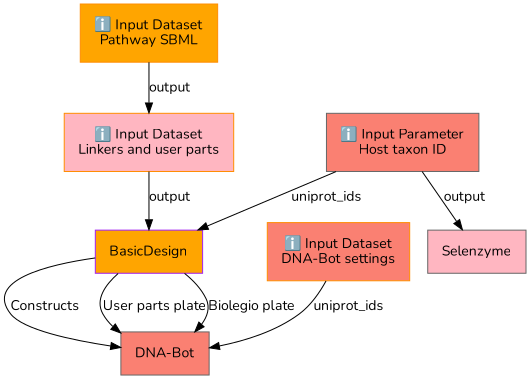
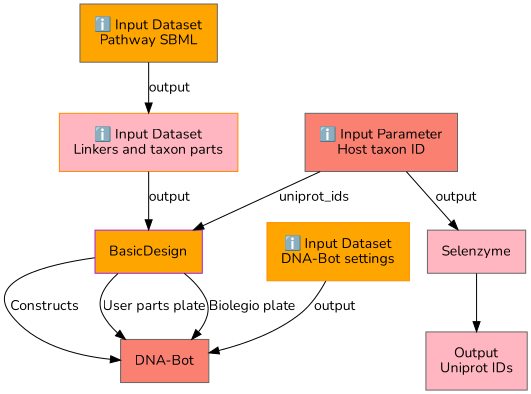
  digraph {
    fontname=Nunito
    node [color=gray40 fillcolor=lightpink fontname=Nunito margin="0.2,0.2" shape=box style=filled]
    edge [fontname=Nunito]
-   n1 [color=darkorange fillcolor=orange label="ℹ️ Input Dataset\nPathway SBML"]
-   n2 [color=darkorange label="ℹ️ Input Dataset\nLinkers and user parts"]
+   n1 [fillcolor=orange label="ℹ️ Input Dataset\nPathway SBML"]
+   n2 [color=darkorange label="ℹ️ Input Dataset\nLinkers and taxon parts"]
    n3 [label=Selenzyme]
+   n4 [label="Output\nUniprot IDs"]
    n5 [fillcolor=salmon label="ℹ️ Input Parameter\nHost taxon ID"]
    n6 [color=purple fillcolor=orange label=BasicDesign]
    n7 [fillcolor=salmon label="DNA-Bot"]
-   n8 [color=darkorange fillcolor=salmon label="ℹ️ Input Dataset\nDNA-Bot settings"]
+   n8 [color=darkorange fillcolor=orange label="ℹ️ Input Dataset\nDNA-Bot settings"]
    n1 -> n2 [label=output]
    n2 -> n6 [label=output]
+   n3 -> n4
    n5 -> n3 [label=output]
    n5 -> n6 [label=uniprot_ids]
    n6 -> n7 [label=Constructs]
    n6 -> n7 [label="User parts plate"]
    n6 -> n7 [label="Biolegio plate"]
-   n8 -> n7 [label=uniprot_ids]
+   n8 -> n7 [label=output]
  }
